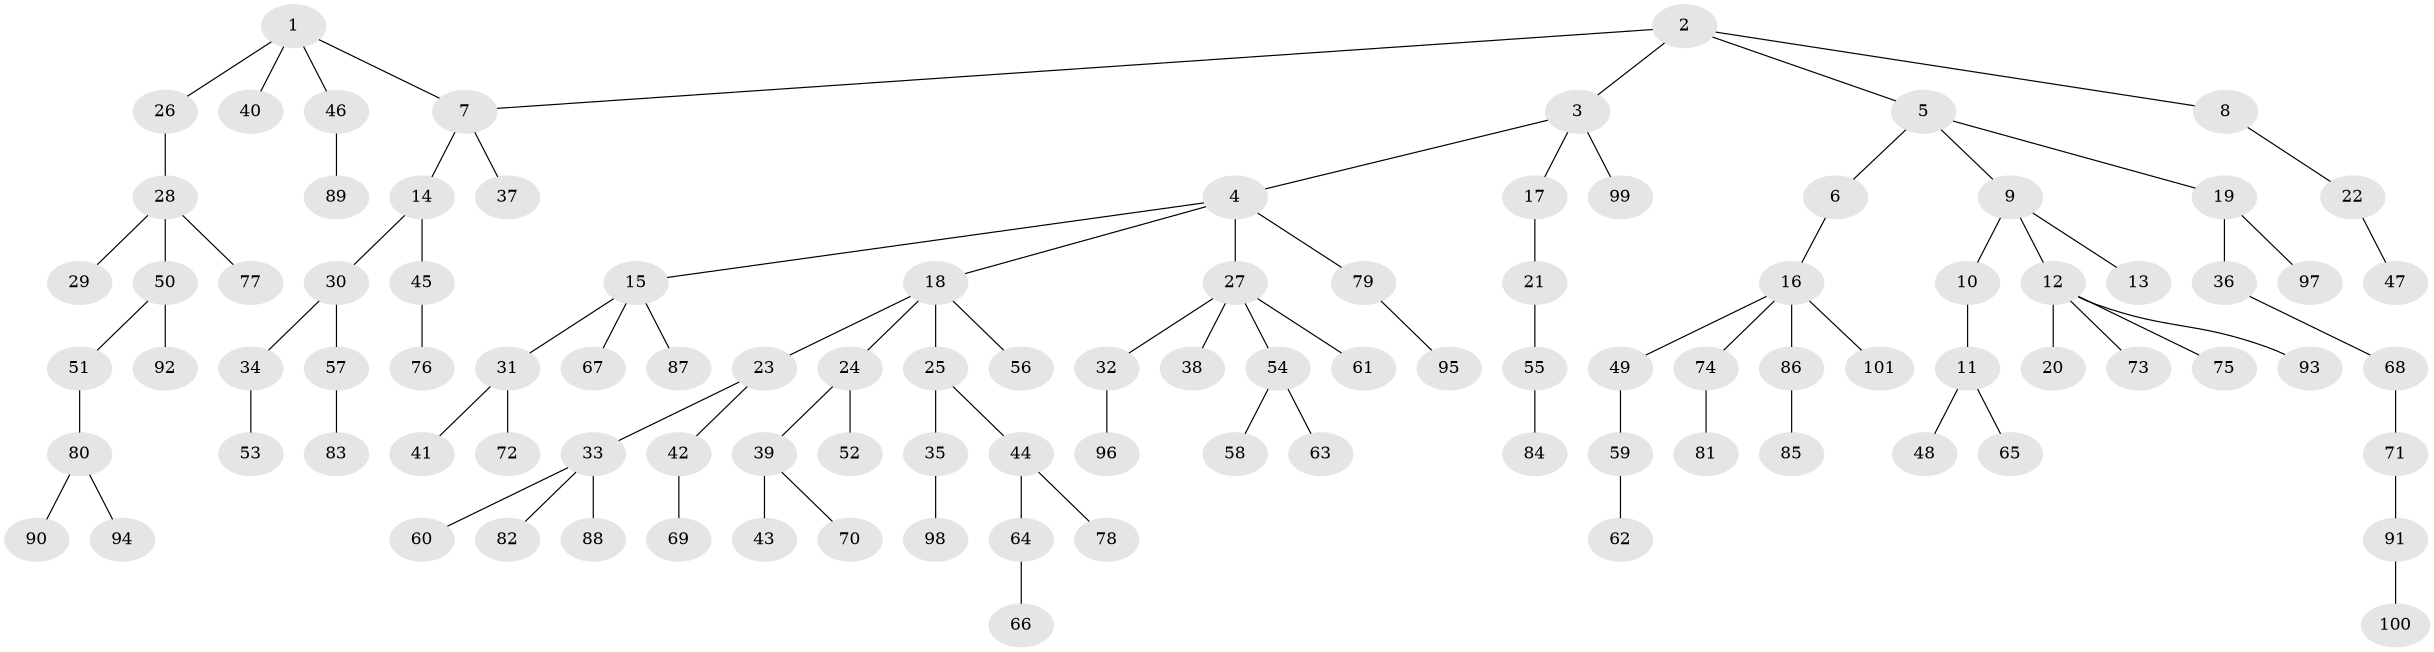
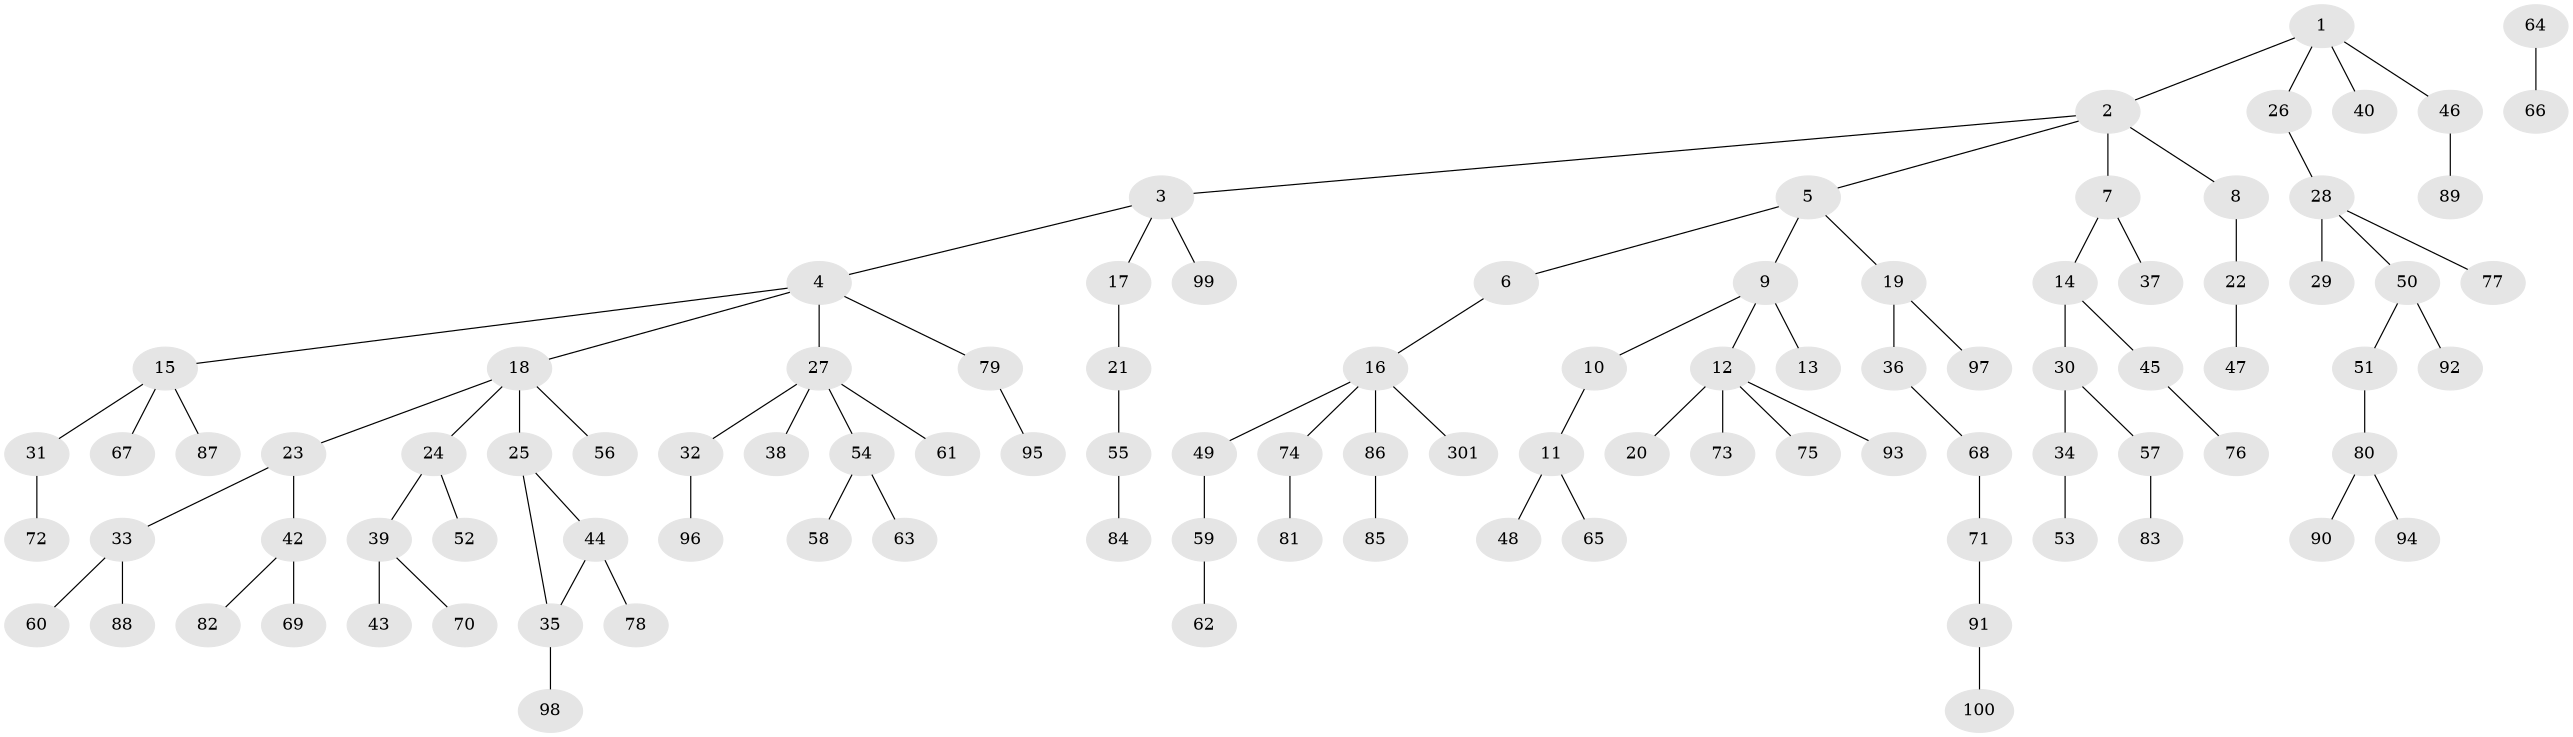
  graph {
    node [color=gray90 style=filled]
    1
    2
    26
    40
    46
    3
    5
    7
    8
    28
    89
    4
    17
    99
    6
    9
    19
    14
    37
    22
    15
    18
    27
    79
    21
    31
    67
    87
    23
    24
    25
    56
    32
    38
    54
    61
    95
    16
    10
    12
    13
    36
    97
    49
    74
    86
-   101
+   101 [label=301]
    30
    45
    47
    11
    20
    73
    75
    93
    48
    65
    34
    57
    76
-   41
    72
    59
    81
    85
    55
    33
    42
    39
    52
    35
    44
    68
    84
    60
    82
    88
    69
    43
    70
    98
    64
    78
    29
    50
    77
    96
    58
    63
    51
    92
    53
    83
    71
    66
    62
    80
    90
    94
    91
    100
-   1 -- 7
+   1 -- 2
    1 -- 26
    1 -- 40
    1 -- 46
    2 -- 3
    2 -- 5
    2 -- 7
    2 -- 8
    26 -- 28
    46 -- 89
    3 -- 4
    3 -- 17
    3 -- 99
    5 -- 6
    5 -- 9
    5 -- 19
    7 -- 14
    7 -- 37
    8 -- 22
    28 -- 29
    28 -- 50
    28 -- 77
    4 -- 15
    4 -- 18
    4 -- 27
    4 -- 79
    17 -- 21
    6 -- 16
    9 -- 10
    9 -- 12
    9 -- 13
    19 -- 36
    19 -- 97
    14 -- 30
    14 -- 45
    22 -- 47
    15 -- 31
    15 -- 67
    15 -- 87
    18 -- 23
    18 -- 24
    18 -- 25
    18 -- 56
    27 -- 32
    27 -- 38
    27 -- 54
    27 -- 61
    79 -- 95
    21 -- 55
-   31 -- 41
    31 -- 72
    23 -- 33
    23 -- 42
    24 -- 39
    24 -- 52
    25 -- 35
    25 -- 44
    32 -- 96
    54 -- 58
    54 -- 63
    16 -- 49
    16 -- 74
    16 -- 86
    16 -- 101
    10 -- 11
    12 -- 20
    12 -- 73
    12 -- 75
    12 -- 93
    36 -- 68
    49 -- 59
    74 -- 81
    86 -- 85
    30 -- 34
    30 -- 57
    45 -- 76
    11 -- 48
    11 -- 65
    34 -- 53
    57 -- 83
    59 -- 62
    55 -- 84
    33 -- 60
-   33 -- 82
+   42 -- 82
    33 -- 88
    42 -- 69
    39 -- 43
    39 -- 70
    35 -- 98
-   44 -- 64
+   44 -- 35
    44 -- 78
    68 -- 71
    64 -- 66
    50 -- 51
    50 -- 92
    51 -- 80
    71 -- 91
    80 -- 90
    80 -- 94
    91 -- 100
  }
